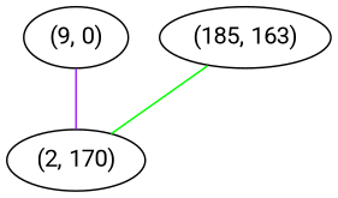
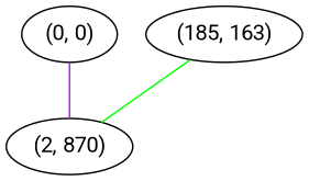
  graph {
    fontname=Roboto
    node [fontname=Roboto]
    edge [fontname=Roboto]
-   "(0, 0)" [label="(9, 0)"]
-   "(2, 170)"
+   "(0, 0)"
+   "(2, 170)" [label="(2, 870)"]
    n3 [label="(185, 163)"]
    "(0, 0)" -- "(2, 170)" [color=purple weight=4]
    n3 -- "(2, 170)" [color=green weight=2]
  }
